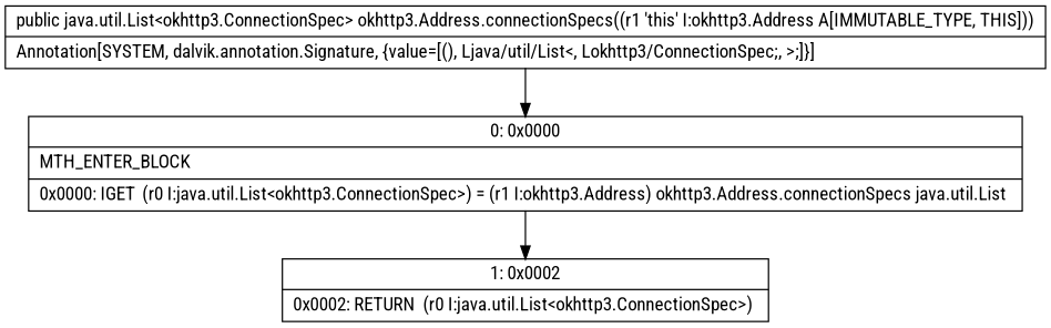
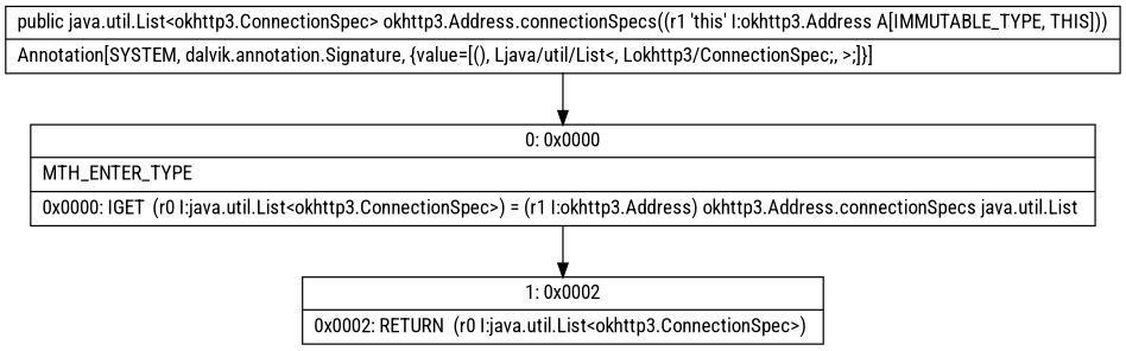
  digraph {
    fontname="Roboto Condensed"
    node [shape=record fontname="Roboto Condensed"]
    edge [fontname="Roboto Condensed"]
-   n1 [label="{0\:\ 0x0000|MTH_ENTER_BLOCK\l|0x0000: IGET  (r0 I:java.util.List\<okhttp3.ConnectionSpec\>) = (r1 I:okhttp3.Address) okhttp3.Address.connectionSpecs java.util.List \l}"]
+   n1 [label="{0\:\ 0x0000|MTH_ENTER_TYPE\l|0x0000: IGET  (r0 I:java.util.List\<okhttp3.ConnectionSpec\>) = (r1 I:okhttp3.Address) okhttp3.Address.connectionSpecs java.util.List \l}"]
    n2 [label="{1\:\ 0x0002|0x0002: RETURN  (r0 I:java.util.List\<okhttp3.ConnectionSpec\>) \l}"]
    n3 [label="{public java.util.List\<okhttp3.ConnectionSpec\> okhttp3.Address.connectionSpecs((r1 'this' I:okhttp3.Address A[IMMUTABLE_TYPE, THIS]))  | Annotation[SYSTEM, dalvik.annotation.Signature, \{value=[(), Ljava\/util\/List\<, Lokhttp3\/ConnectionSpec;, \>;]\}]\l}"]
    n1 -> n2
    n3 -> n1
  }
